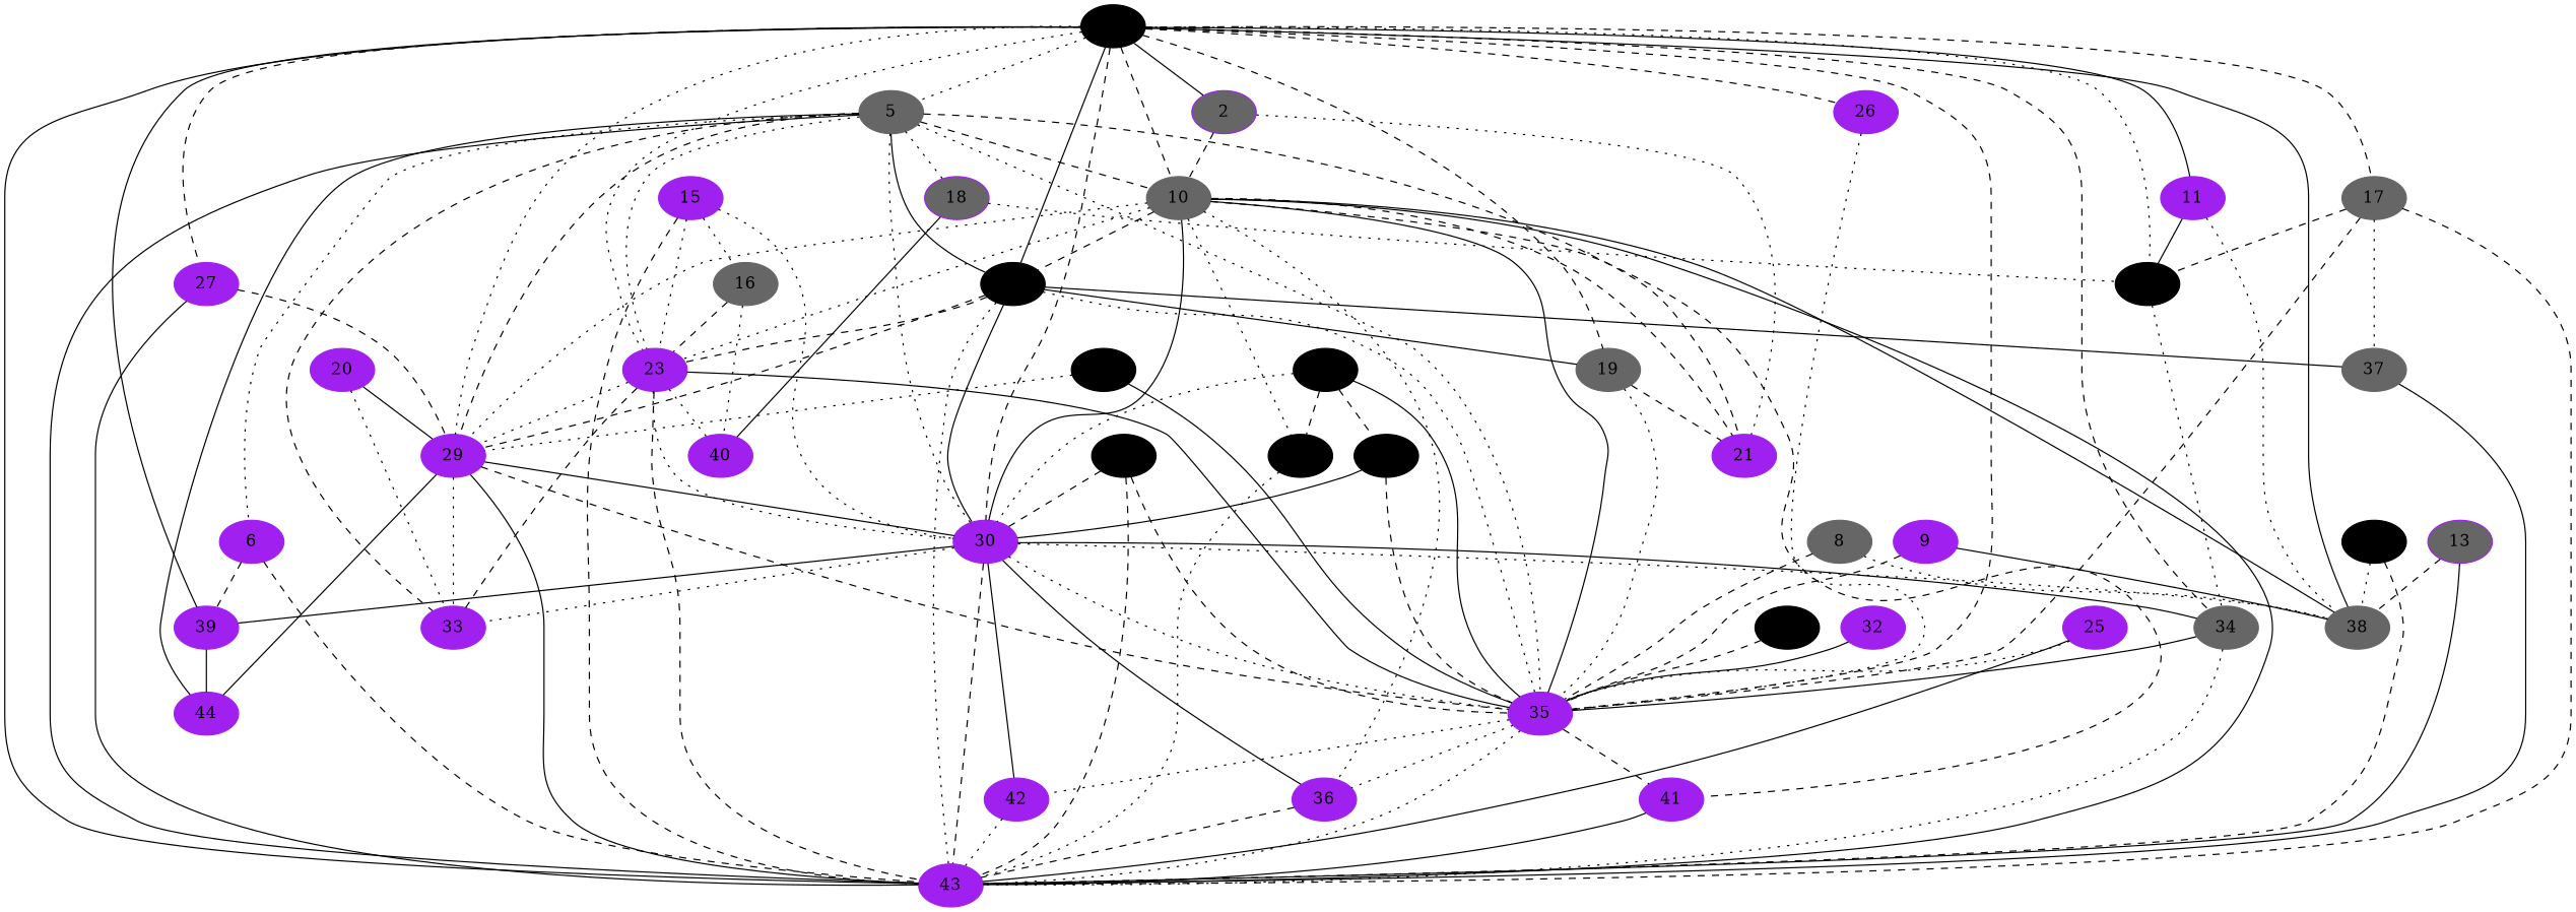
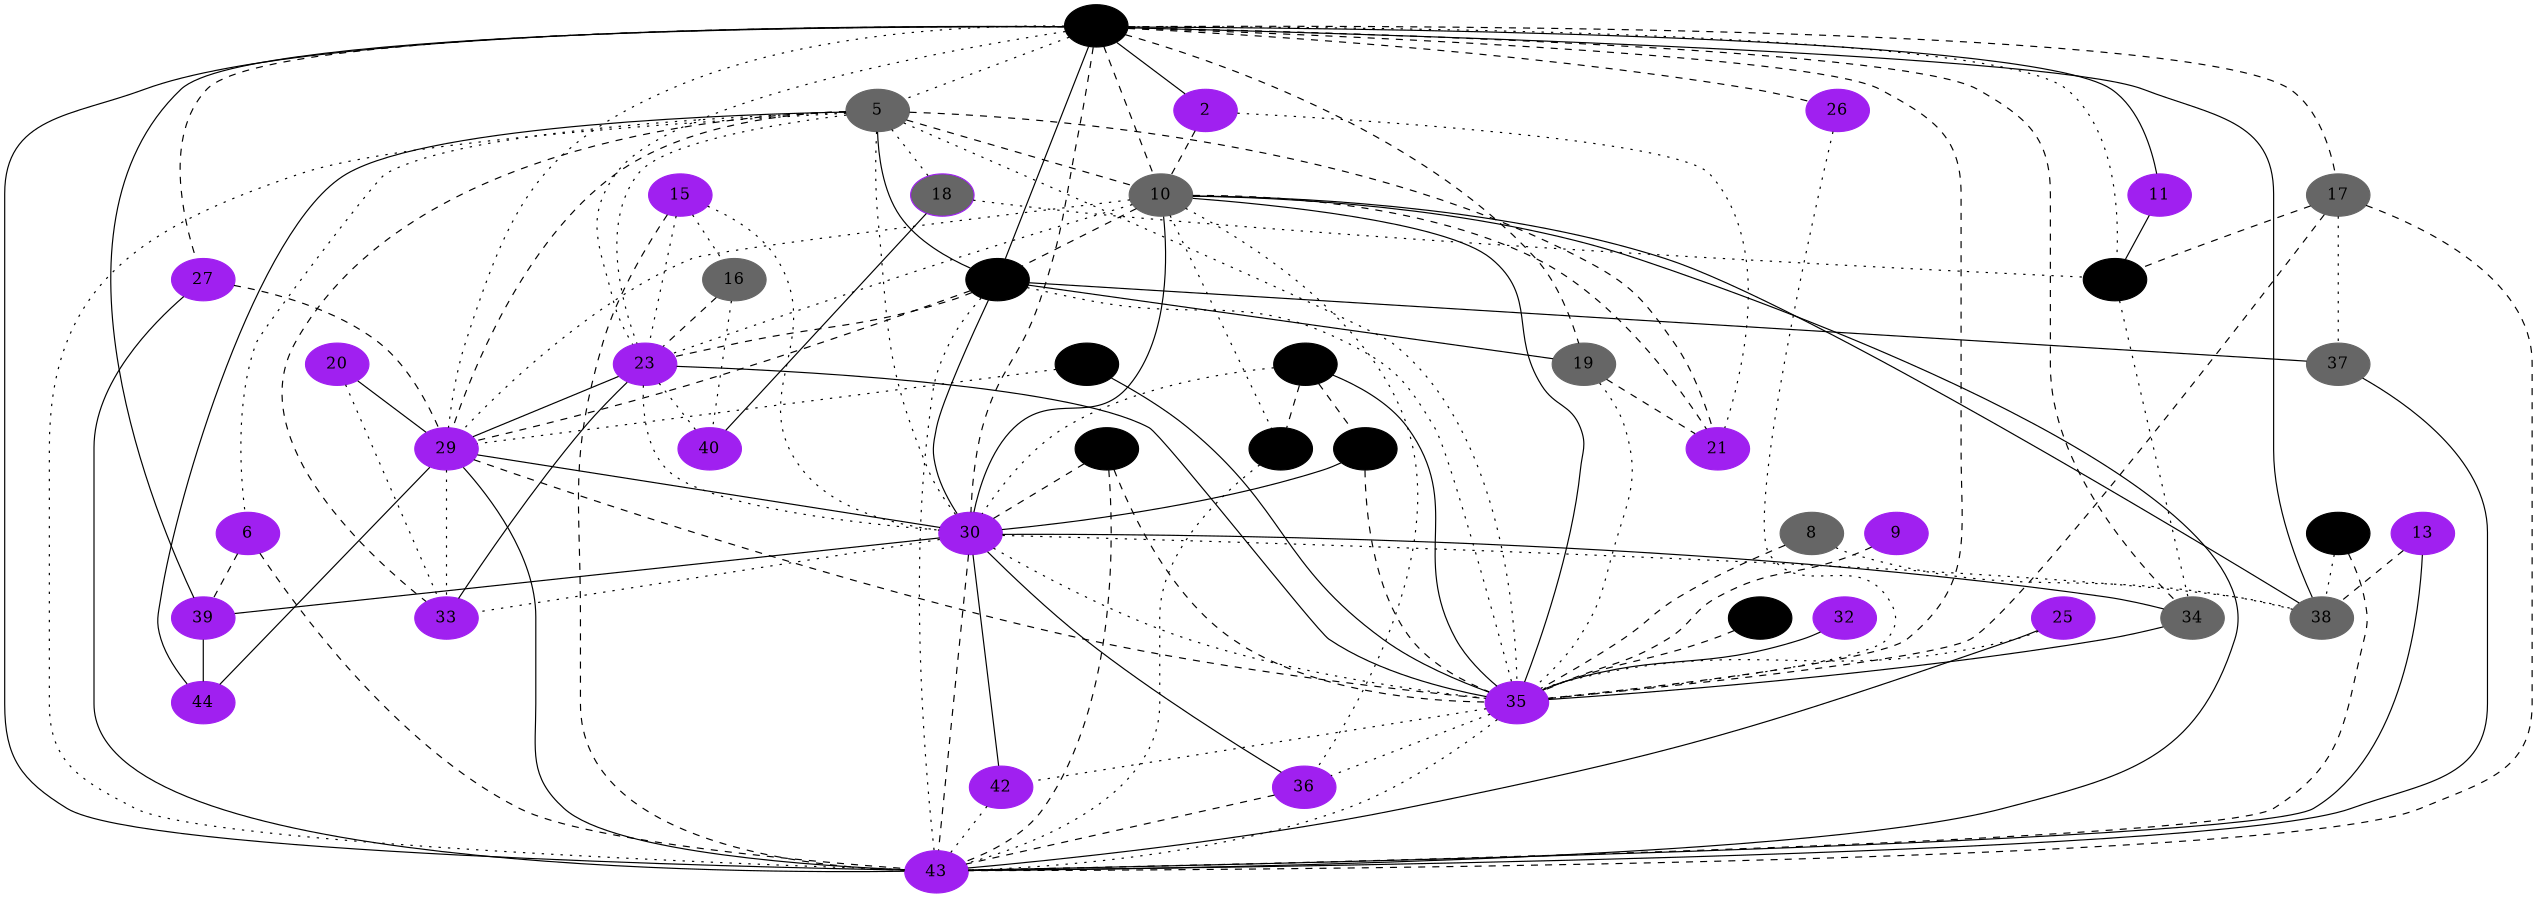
  graph {
    node [color=purple style=filled]
    edge [style=dotted weight=1.0]
    1 [color=black]
-   2 [fillcolor=gray40]
+   2
    5 [color=gray40]
    10 [color=gray40]
    11
    14 [color=black]
    17 [color=gray40]
    19 [color=gray40]
    23
    26
    27
    29
    30
    31 [color=black]
    34 [color=gray40]
    35
    38 [color=gray40]
    39
    43
    21
    6
    18 [fillcolor=gray40]
    33
    44
    24 [color=black]
    36
-   41
    37 [color=gray40]
    40
    42
    3 [color=black]
    28 [color=black]
    4 [color=black]
    7 [color=black]
    8 [color=gray40]
    9
    12 [color=black]
-   13 [fillcolor=gray40]
+   13
    15
    16 [color=gray40]
    20
    22 [color=black]
    25
    32
    1 -- 2 [style=solid weight=2.0]
    1 -- 5 [weight=2.0]
    1 -- 10 [style=dashed weight=2.0]
    1 -- 11 [style=solid]
    1 -- 14 [style=solid weight=2.0]
    1 -- 17 [style=dashed]
    1 -- 19 [style=dashed]
    1 -- 23 [weight=2.0]
    1 -- 26 [style=dashed]
    1 -- 27 [style=dashed weight=2.0]
    1 -- 29 [weight=2.0]
    1 -- 30 [style=dashed weight=2.0]
    1 -- 31 [weight=3.0]
    1 -- 34 [style=dashed]
    1 -- 35 [style=dashed weight=2.0]
    1 -- 38 [style=solid]
    1 -- 39 [style=solid]
    1 -- 43 [style=solid weight=4.0]
    2 -- 10 [style=dashed]
    2 -- 21
    5 -- 10 [style=dashed]
    5 -- 14 [style=solid]
    5 -- 23
    5 -- 29 [style=dashed]
    5 -- 30
    5 -- 35 [weight=2.0]
-   5 -- 43 [style=solid]
+   5 -- 43
    5 -- 21 [style=dashed]
    5 -- 6
    5 -- 18
    5 -- 33 [style=dashed]
    5 -- 44 [style=solid]
    10 -- 14 [style=dashed]
    10 -- 23
    10 -- 29 [weight=2.0]
    10 -- 30 [style=solid weight=2.0]
    10 -- 35 [style=solid]
    10 -- 38 [style=solid]
    10 -- 43 [style=solid]
    10 -- 21 [style=dashed]
    10 -- 24
    10 -- 36
-   10 -- 41 [style=dashed]
    11 -- 31 [style=solid]
-   11 -- 38
    14 -- 19 [style=solid]
    14 -- 23 [style=dashed]
    14 -- 29 [style=dashed]
    14 -- 30 [style=solid]
    14 -- 35
    14 -- 43 [weight=3.0]
    14 -- 37 [style=solid]
    17 -- 31 [style=dashed]
    17 -- 35 [style=dashed]
    17 -- 43 [style=dashed]
    17 -- 37
    19 -- 35
    19 -- 21 [style=dashed]
-   23 -- 29
+   23 -- 29 [style=solid]
    23 -- 30 [weight=2.0]
    23 -- 35 [style=solid]
-   23 -- 43 [style=dashed weight=2.0]
-   23 -- 33 [style=dashed]
+   23 -- 33 [style=solid]
    23 -- 40
    26 -- 35
    27 -- 29 [style=dashed]
    27 -- 43 [style=solid]
    29 -- 30 [style=solid weight=2.0]
    29 -- 35 [style=dashed]
    29 -- 43 [style=solid]
    29 -- 33
    29 -- 44 [style=solid]
    30 -- 34 [style=solid]
    30 -- 35 [weight=3.0]
    30 -- 38 [weight=2.0]
    30 -- 39 [style=solid]
    30 -- 43 [style=dashed weight=2.0]
    30 -- 33
    30 -- 36 [style=solid]
    30 -- 42 [style=solid]
    31 -- 34
    34 -- 35 [style=solid]
-   34 -- 43
    35 -- 43
    35 -- 36
-   35 -- 41 [style=dashed]
    35 -- 42
    39 -- 44 [style=solid]
    6 -- 39 [style=dashed]
    6 -- 43 [style=dashed]
    18 -- 31
    18 -- 40 [style=solid]
    24 -- 43
    36 -- 43 [style=dashed]
-   41 -- 43 [style=solid]
    37 -- 43 [style=solid]
    42 -- 43
    3 -- 30
    3 -- 35 [style=solid]
    3 -- 24 [style=dashed]
    3 -- 28 [style=dashed]
    28 -- 30 [style=solid]
    28 -- 35 [style=dashed]
    4 -- 38
    4 -- 43 [style=dashed]
    7 -- 29
    7 -- 35 [style=solid]
    8 -- 35 [style=dashed]
    8 -- 38
    9 -- 35 [style=dashed]
-   9 -- 38 [style=solid]
    12 -- 30 [style=dashed]
    12 -- 35 [style=dashed]
    12 -- 43 [style=dashed]
    13 -- 38 [style=dashed]
    13 -- 43 [style=solid]
    15 -- 23
    15 -- 30
    15 -- 43 [style=dashed]
    15 -- 16
    16 -- 23 [style=dashed]
    16 -- 40
    20 -- 29 [style=solid]
    20 -- 33
    22 -- 35 [style=dashed]
    25 -- 35
    25 -- 43 [style=solid]
    32 -- 35 [style=solid]
  }
